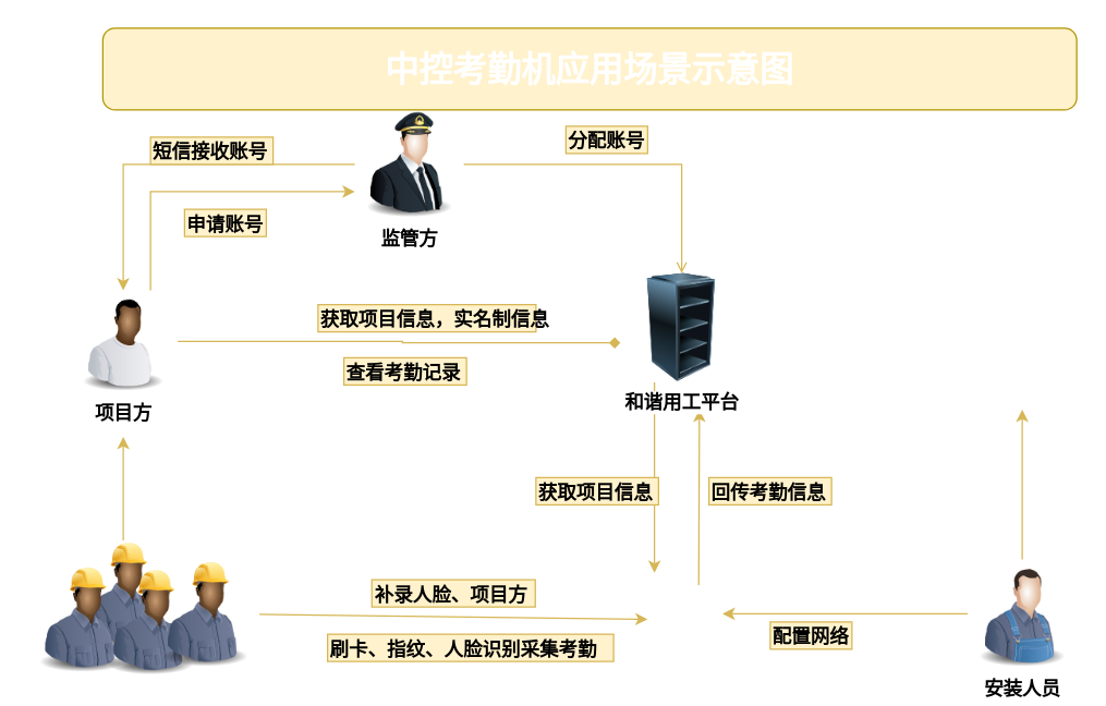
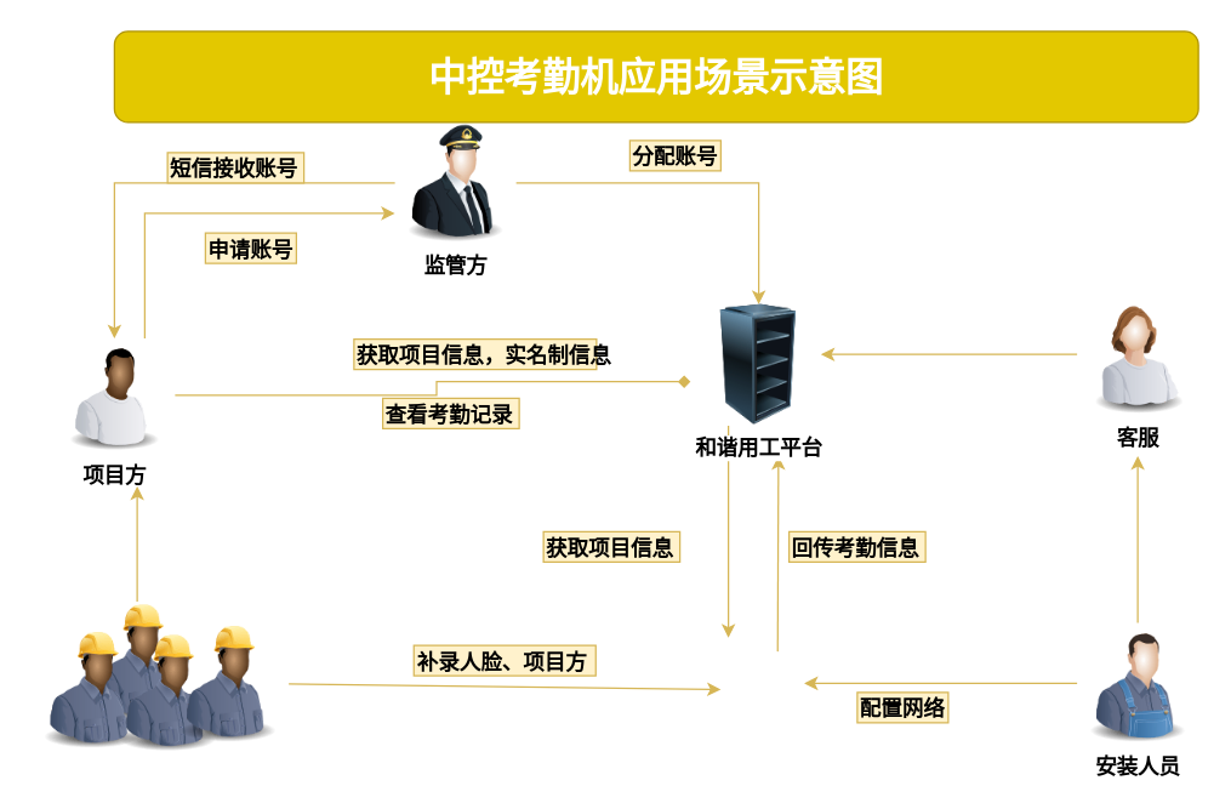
  <mxCell id="0" />
  <mxCell id="1" parent="0" />
  <mxCell id="2" style="edgeStyle=none;rounded=0;orthogonalLoop=1;jettySize=auto;html=1;exitX=0.75;exitY=0;exitDx=0;exitDy=0;fillColor=#fff2cc;strokeColor=#d6b656;fontSize=14;fontStyle=1" parent="1" source="3" edge="1"><mxGeometry relative="1" as="geometry"><mxPoint x="513" y="300" as="targetPoint" /></mxGeometry></mxCell>
  <mxCell id="3" value="" style="shape=image;html=1;verticalAlign=top;verticalLabelPosition=bottom;labelBackgroundColor=#ffffff;imageAspect=0;aspect=fixed;image=https://cdn4.iconfinder.com/data/icons/fugue/icon_shadowless/telephone-fax.png;fillColor=#fff2cc;strokeColor=#d6b656;fontSize=14;fontStyle=1" parent="1" vertex="1"><mxGeometry x="475" y="429" width="50" height="50" as="geometry" /></mxCell>
  <mxCell id="4" style="edgeStyle=orthogonalEdgeStyle;rounded=0;orthogonalLoop=1;jettySize=auto;html=1;exitX=0.75;exitY=0;exitDx=0;exitDy=0;entryX=0;entryY=0.75;entryDx=0;entryDy=0;fillColor=#fff2cc;strokeColor=#d6b656;fontSize=14;fontStyle=1" parent="1" source="6" target="19" edge="1"><mxGeometry relative="1" as="geometry" /></mxCell>
  <mxCell id="5" style="edgeStyle=orthogonalEdgeStyle;rounded=0;orthogonalLoop=1;jettySize=auto;html=1;entryX=-0.062;entryY=0.638;entryDx=0;entryDy=0;entryPerimeter=0;fillColor=#fff2cc;strokeColor=#d6b656;fontSize=14;fontStyle=1;endArrow=diamond;" parent="1" source="6" target="8" edge="1"><mxGeometry relative="1" as="geometry" /></mxCell>
- <mxCell id="6" value="项目方" style="image;html=1;labelBackgroundColor=#ffffff;image=img/lib/clip_art/people/Worker_Black_128x128.png;fillColor=#fff2cc;strokeColor=#d6b656;fontSize=14;fontStyle=1" parent="1" vertex="1"><mxGeometry x="50" y="212.5" width="80" height="75" as="geometry" /></mxCell>
+ <mxCell id="6" value="项目方" style="image;html=1;labelBackgroundColor=#ffffff;image=img/lib/clip_art/people/Worker_Black_128x128.png;fillColor=#fff2cc;strokeColor=#d6b656;fontSize=14;fontStyle=1" parent="1" vertex="1"><mxGeometry x="35" y="222.5" width="80" height="75" as="geometry" /></mxCell>
  <mxCell id="7" style="edgeStyle=none;rounded=0;orthogonalLoop=1;jettySize=auto;html=1;exitX=0.25;exitY=1;exitDx=0;exitDy=0;fillColor=#fff2cc;strokeColor=#d6b656;fontSize=14;fontStyle=1" parent="1" source="8" edge="1"><mxGeometry relative="1" as="geometry"><mxPoint x="480" y="420" as="targetPoint" /></mxGeometry></mxCell>
  <mxCell id="8" value="和谐用工平台" style="image;html=1;labelBackgroundColor=#ffffff;image=img/lib/clip_art/computers/Server_Rack_Empty_128x128.png;fillColor=#fff2cc;strokeColor=#d6b656;fontSize=14;fontStyle=1" parent="1" vertex="1"><mxGeometry x="460" y="200" width="80" height="80" as="geometry" /></mxCell>
+ <mxCell id="9" style="edgeStyle=none;rounded=0;orthogonalLoop=1;jettySize=auto;html=1;entryX=1.013;entryY=0.413;entryDx=0;entryDy=0;entryPerimeter=0;fillColor=#fff2cc;strokeColor=#d6b656;fontSize=14;fontStyle=1" parent="1" source="10" target="8" edge="1"><mxGeometry relative="1" as="geometry" /></mxCell>
+ <mxCell id="10" value="客服" style="image;html=1;labelBackgroundColor=#ffffff;image=img/lib/clip_art/people/Worker_Woman_128x128.png;fillColor=#fff2cc;strokeColor=#d6b656;fontSize=14;fontStyle=1" parent="1" vertex="1"><mxGeometry x="710" y="193" width="80" height="80" as="geometry" /></mxCell>
  <mxCell id="11" style="edgeStyle=orthogonalEdgeStyle;rounded=0;orthogonalLoop=1;jettySize=auto;html=1;exitX=0.5;exitY=0;exitDx=0;exitDy=0;fillColor=#fff2cc;strokeColor=#d6b656;fontSize=14;fontStyle=1" parent="1" source="12" edge="1"><mxGeometry relative="1" as="geometry"><mxPoint x="90" y="320" as="targetPoint" /></mxGeometry></mxCell>
  <mxCell id="12" value="" style="image;html=1;labelBackgroundColor=#ffffff;image=img/lib/clip_art/people/Construction_Worker_Man_Black_128x128.png;fillColor=#fff2cc;strokeColor=#d6b656;fontSize=14;fontStyle=1" parent="1" vertex="1"><mxGeometry x="50" y="396" width="80" height="80" as="geometry" /></mxCell>
  <mxCell id="13" value="" style="image;html=1;labelBackgroundColor=#ffffff;image=img/lib/clip_art/people/Construction_Worker_Man_Black_128x128.png;fillColor=#fff2cc;strokeColor=#d6b656;fontSize=14;fontStyle=1" parent="1" vertex="1"><mxGeometry x="70" y="416" width="80" height="80" as="geometry" /></mxCell>
  <mxCell id="14" value="" style="image;html=1;labelBackgroundColor=#ffffff;image=img/lib/clip_art/people/Construction_Worker_Man_Black_128x128.png" parent="1" vertex="1"><mxGeometry x="20" y="414" width="80" height="80" as="geometry" /></mxCell>
  <mxCell id="15" style="edgeStyle=none;rounded=0;orthogonalLoop=1;jettySize=auto;html=1;entryX=0;entryY=0.5;entryDx=0;entryDy=0;fillColor=#fff2cc;strokeColor=#d6b656;fontSize=14;fontStyle=1" parent="1" source="16" target="3" edge="1"><mxGeometry relative="1" as="geometry" /></mxCell>
  <mxCell id="16" value="" style="image;html=1;labelBackgroundColor=#ffffff;image=img/lib/clip_art/people/Construction_Worker_Man_Black_128x128.png;fillColor=#fff2cc;strokeColor=#d6b656;fontSize=14;fontStyle=1" parent="1" vertex="1"><mxGeometry x="110" y="410" width="80" height="80" as="geometry" /></mxCell>
- <mxCell id="17" style="edgeStyle=orthogonalEdgeStyle;rounded=0;orthogonalLoop=1;jettySize=auto;html=1;fillColor=#fff2cc;strokeColor=#d6b656;fontSize=14;fontStyle=1;endArrow=open;" parent="1" source="19" target="8" edge="1"><mxGeometry relative="1" as="geometry" /></mxCell>
+ <mxCell id="17" style="edgeStyle=orthogonalEdgeStyle;rounded=0;orthogonalLoop=1;jettySize=auto;html=1;fillColor=#fff2cc;strokeColor=#d6b656;fontSize=14;fontStyle=1" parent="1" source="19" target="8" edge="1"><mxGeometry relative="1" as="geometry" /></mxCell>
  <mxCell id="18" style="edgeStyle=orthogonalEdgeStyle;rounded=0;orthogonalLoop=1;jettySize=auto;html=1;entryX=0.5;entryY=0;entryDx=0;entryDy=0;fillColor=#fff2cc;strokeColor=#d6b656;fontSize=14;fontStyle=1" parent="1" source="19" target="6" edge="1"><mxGeometry relative="1" as="geometry" /></mxCell>
  <mxCell id="19" value="监管方" style="image;html=1;labelBackgroundColor=#ffffff;image=img/lib/clip_art/people/Pilot_Man_128x128.png;fillColor=#fff2cc;strokeColor=#d6b656;fontSize=14;fontStyle=1" parent="1" vertex="1"><mxGeometry x="260" y="80" width="80" height="80" as="geometry" /></mxCell>
  <mxCell id="20" value="申请账号" style="text;html=1;resizable=0;points=[];autosize=1;align=left;verticalAlign=top;spacingTop=-4;fillColor=#fff2cc;strokeColor=#d6b656;fontSize=14;fontStyle=1" parent="1" vertex="1"><mxGeometry x="135" y="153" width="60" height="20" as="geometry" /></mxCell>
  <mxCell id="21" value="短信接收账号" style="text;html=1;resizable=0;points=[];autosize=1;align=left;verticalAlign=top;spacingTop=-4;fillColor=#fff2cc;strokeColor=#d6b656;fontSize=14;fontStyle=1" parent="1" vertex="1"><mxGeometry x="110" y="100" width="90" height="20" as="geometry" /></mxCell>
  <mxCell id="22" value="补录人脸、项目方" style="text;html=1;resizable=0;points=[];autosize=1;align=left;verticalAlign=top;spacingTop=-4;fillColor=#fff2cc;strokeColor=#d6b656;fontSize=14;fontStyle=1" parent="1" vertex="1"><mxGeometry x="272.5" y="425" width="120" height="20" as="geometry" /></mxCell>
- <mxCell id="23" value="刷卡、指纹、人脸识别采集考勤" style="text;html=1;resizable=0;points=[];autosize=1;align=left;verticalAlign=top;spacingTop=-4;fillColor=#fff2cc;strokeColor=#d6b656;fontSize=14;fontStyle=1" parent="1" vertex="1"><mxGeometry x="240" y="465" width="210" height="20" as="geometry" /></mxCell>
  <mxCell id="24" value="分配账号" style="text;html=1;resizable=0;points=[];autosize=1;align=left;verticalAlign=top;spacingTop=-4;fillColor=#fff2cc;strokeColor=#d6b656;fontSize=14;fontStyle=1" parent="1" vertex="1"><mxGeometry x="415" y="92" width="60" height="20" as="geometry" /></mxCell>
  <mxCell id="25" value="获取项目信息，实名制信息" style="text;html=1;resizable=0;points=[];autosize=1;align=left;verticalAlign=top;spacingTop=-4;fillColor=#fff2cc;strokeColor=#d6b656;fontSize=14;fontStyle=1" parent="1" vertex="1"><mxGeometry x="233" y="223" width="160" height="20" as="geometry" /></mxCell>
- <mxCell id="26" value="获取项目信息" style="text;html=1;resizable=0;points=[];autosize=1;align=left;verticalAlign=top;spacingTop=-4;fillColor=#fff2cc;strokeColor=#d6b656;fontSize=14;fontStyle=1" parent="1" vertex="1"><mxGeometry x="393" y="350" width="90" height="20" as="geometry" /></mxCell>
+ <mxCell id="26" value="获取项目信息" style="text;html=1;resizable=0;points=[];autosize=1;align=left;verticalAlign=top;spacingTop=-4;fillColor=#fff2cc;strokeColor=#d6b656;fontSize=14;fontStyle=1" parent="1" vertex="1"><mxGeometry x="358" y="350" width="90" height="20" as="geometry" /></mxCell>
  <mxCell id="27" style="edgeStyle=none;rounded=0;orthogonalLoop=1;jettySize=auto;html=1;fillColor=#fff2cc;strokeColor=#d6b656;fontSize=14;fontStyle=1" parent="1" source="29" edge="1"><mxGeometry relative="1" as="geometry"><mxPoint x="530" y="450" as="targetPoint" /></mxGeometry></mxCell>
  <mxCell id="28" style="edgeStyle=none;rounded=0;orthogonalLoop=1;jettySize=auto;html=1;exitX=0.5;exitY=0;exitDx=0;exitDy=0;fillColor=#fff2cc;strokeColor=#d6b656;fontSize=14;fontStyle=1" parent="1" source="29" edge="1"><mxGeometry relative="1" as="geometry"><mxPoint x="750" y="300" as="targetPoint" /></mxGeometry></mxCell>
  <mxCell id="29" value="安装人员" style="image;html=1;labelBackgroundColor=#ffffff;image=img/lib/clip_art/people/Farmer_Man_128x128.png;fillColor=#fff2cc;strokeColor=#d6b656;fontSize=14;fontStyle=1" parent="1" vertex="1"><mxGeometry x="710" y="410" width="80" height="80" as="geometry" /></mxCell>
  <mxCell id="30" value="配置网络" style="text;html=1;resizable=0;points=[];autosize=1;align=left;verticalAlign=top;spacingTop=-4;fillColor=#fff2cc;strokeColor=#d6b656;fontSize=14;fontStyle=1" parent="1" vertex="1"><mxGeometry x="565" y="456" width="60" height="20" as="geometry" /></mxCell>
  <mxCell id="31" value="回传考勤信息" style="text;html=1;resizable=0;points=[];autosize=1;align=left;verticalAlign=top;spacingTop=-4;fillColor=#fff2cc;strokeColor=#d6b656;fontSize=14;fontStyle=1" parent="1" vertex="1"><mxGeometry x="520" y="350" width="90" height="20" as="geometry" /></mxCell>
  <mxCell id="32" value="查看考勤记录" style="text;html=1;resizable=0;points=[];autosize=1;align=left;verticalAlign=top;spacingTop=-4;fillColor=#fff2cc;strokeColor=#d6b656;fontSize=14;fontStyle=1" parent="1" vertex="1"><mxGeometry x="252" y="262" width="90" height="20" as="geometry" /></mxCell>
- <mxCell id="33" value="中控考勤机应用场景示意图" style="rounded=1;whiteSpace=wrap;html=1;fillColor=#fff2cc;strokeColor=#B09500;fontColor=#ffffff;fontSize=25;fontStyle=1;" vertex="1" parent="1"><mxGeometry x="75" y="20" width="715" height="60" as="geometry" /></mxCell>
+ <mxCell id="33" value="中控考勤机应用场景示意图" style="rounded=1;whiteSpace=wrap;html=1;fillColor=#e3c800;strokeColor=#B09500;fontColor=#ffffff;fontSize=25;fontStyle=1" vertex="1" parent="1"><mxGeometry x="75" y="20" width="715" height="60" as="geometry" /></mxCell>
